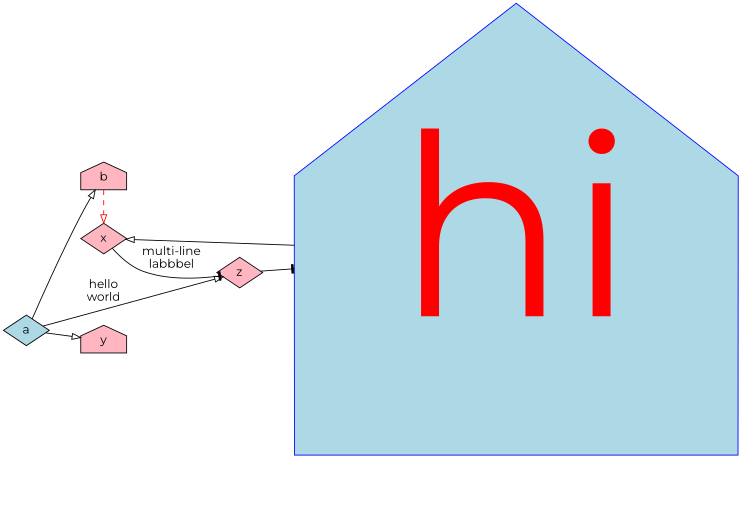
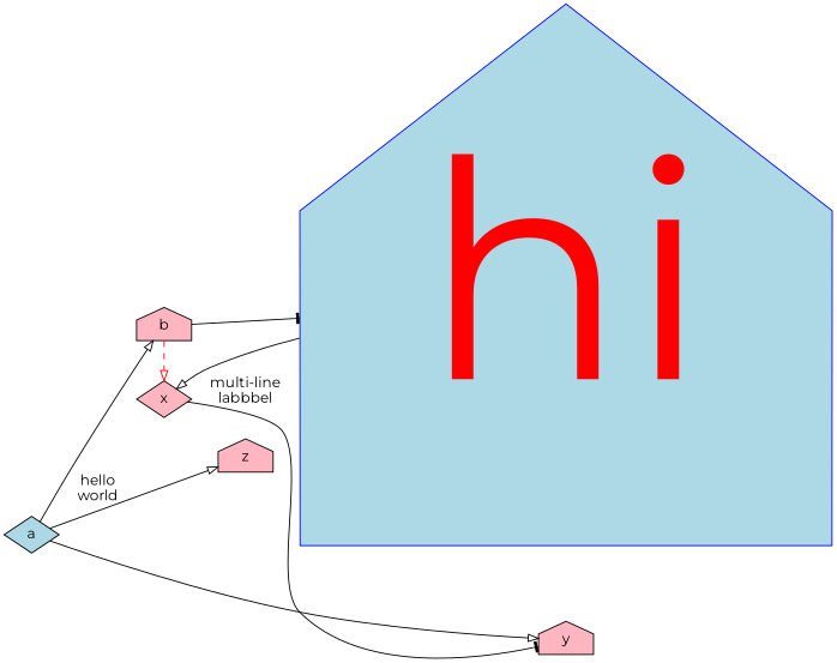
  digraph {
    fontname=Montserrat
    rankdir=LR
    node [fillcolor=lightpink fontname=Montserrat shape=house style=filled]
    edge [arrowhead=onormal fontname=Montserrat]
    b
    x [shape=diamond]
    n3 [color=blue fillcolor=lightblue fontcolor=red fontsize=298 label=hi]
-   z [shape=diamond]
+   z
    a [fillcolor=lightblue shape=diamond]
    y
    subgraph sub_1 {
      rank=same
      b
      x
    }
    b -> x [color=red style=dashed]
-   z -> n3 [arrowhead=tee]
-   x -> z [arrowhead=tee label="multi-line\nlabbbel"]
+   b -> n3 [arrowhead=tee]
+   x -> y [arrowhead=tee label="multi-line\nlabbbel"]
    n3 -> x
    a -> b
    a -> z [label="hello\nworld" weight=4294967295]
    a -> y
  }
